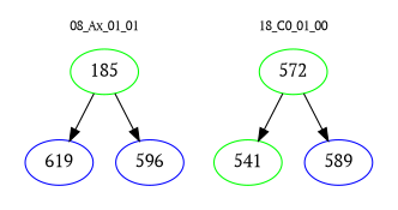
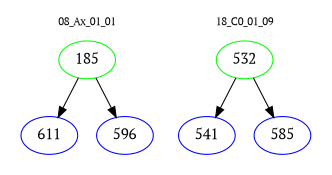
  digraph {
    fontname="PT Serif"
    node [color=green fontname="PT Serif"]
    edge [color=black fontname="PT Serif"]
    n1 [label=185]
-   n2 [color=blue label=619]
+   n2 [color=blue label=611]
    n3 [color=blue label=596]
-   n4 [label=572]
-   n5 [label=541]
-   n6 [color=blue label=589]
+   n4 [label=532]
+   n5 [color=blue label=541]
+   n6 [color=blue label=585]
    subgraph cluster_1 {
      color=white
      fontsize=10
      label="08_Ax_01_01"
      n1
      n2
      n3
    }
    subgraph cluster_2 {
      color=white
      fontsize=10
-     label="18_C0_01_00"
+     label="18_C0_01_09"
      n4
      n5
      n6
    }
    n1 -> n2
    n1 -> n3
    n4 -> n5
    n4 -> n6
  }
